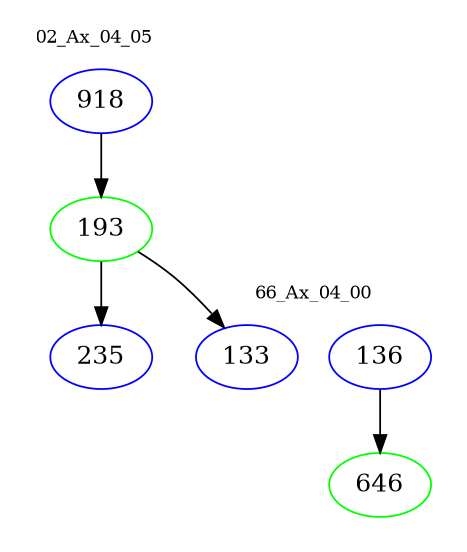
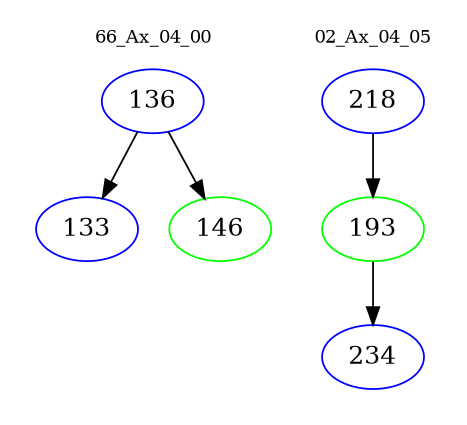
  digraph {
    node [color=blue]
    edge [color=black]
    n1 [label=136]
    n2 [label=133]
-   n3 [color=green label=646]
-   n4 [label=918]
+   n3 [color=green label=146]
+   n4 [label=218]
    n5 [color=green label=193]
-   n6 [label=235]
+   n6 [label=234]
    subgraph cluster_1 {
      color=white
      fontsize=10
      label="66_Ax_04_00"
      n1
      n2
      n3
    }
    subgraph cluster_2 {
      color=white
      fontsize=10
      label="02_Ax_04_05"
      n4
      n5
      n6
    }
-   n5 -> n2
+   n1 -> n2
    n1 -> n3
    n4 -> n5
    n5 -> n6
  }
